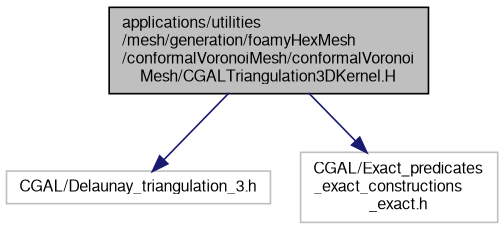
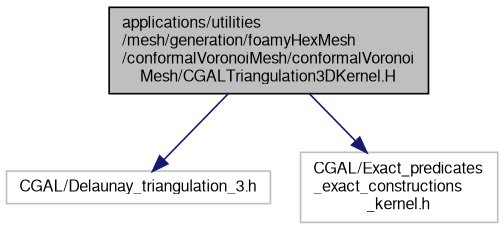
  digraph {
    node [color=grey75 fontname=FreeSans fontsize=10 shape=record]
    edge [color=midnightblue fontname=FreeSans fontsize=10 labelfontname=FreeSans labelfontsize=10 style=solid]
    n1 [color=black fillcolor=grey75 fontcolor=black height=0.2 label="applications/utilities\l/mesh/generation/foamyHexMesh\l/conformalVoronoiMesh/conformalVoronoi\lMesh/CGALTriangulation3DKernel.H" style=filled width=0.4]
    n2 [height=0.2 label="CGAL/Delaunay_triangulation_3.h" width=0.4]
-   n3 [height=0.2 label="CGAL/Exact_predicates\l_exact_constructions\l_exact.h" width=0.4]
+   n3 [height=0.2 label="CGAL/Exact_predicates\l_exact_constructions\l_kernel.h" width=0.4]
    n1 -> n2
    n1 -> n3
  }
